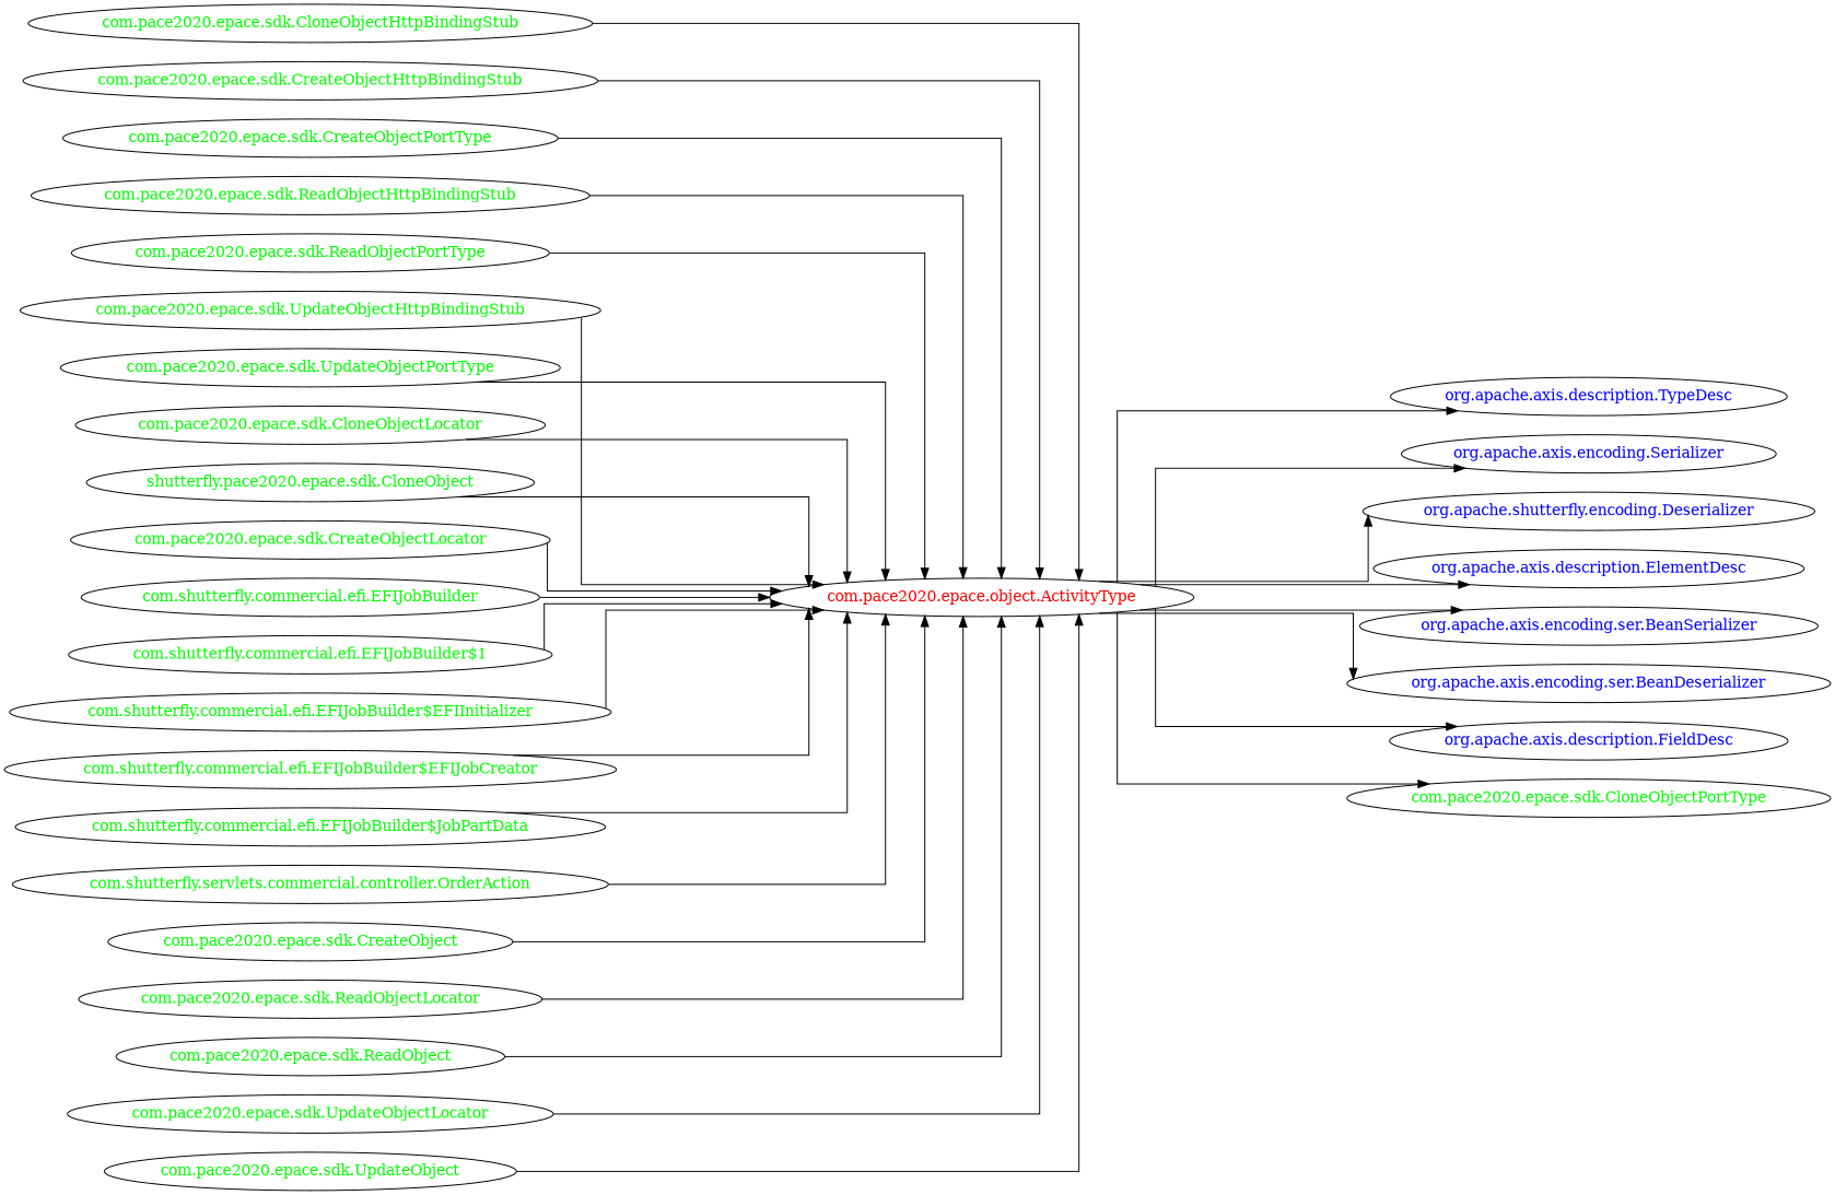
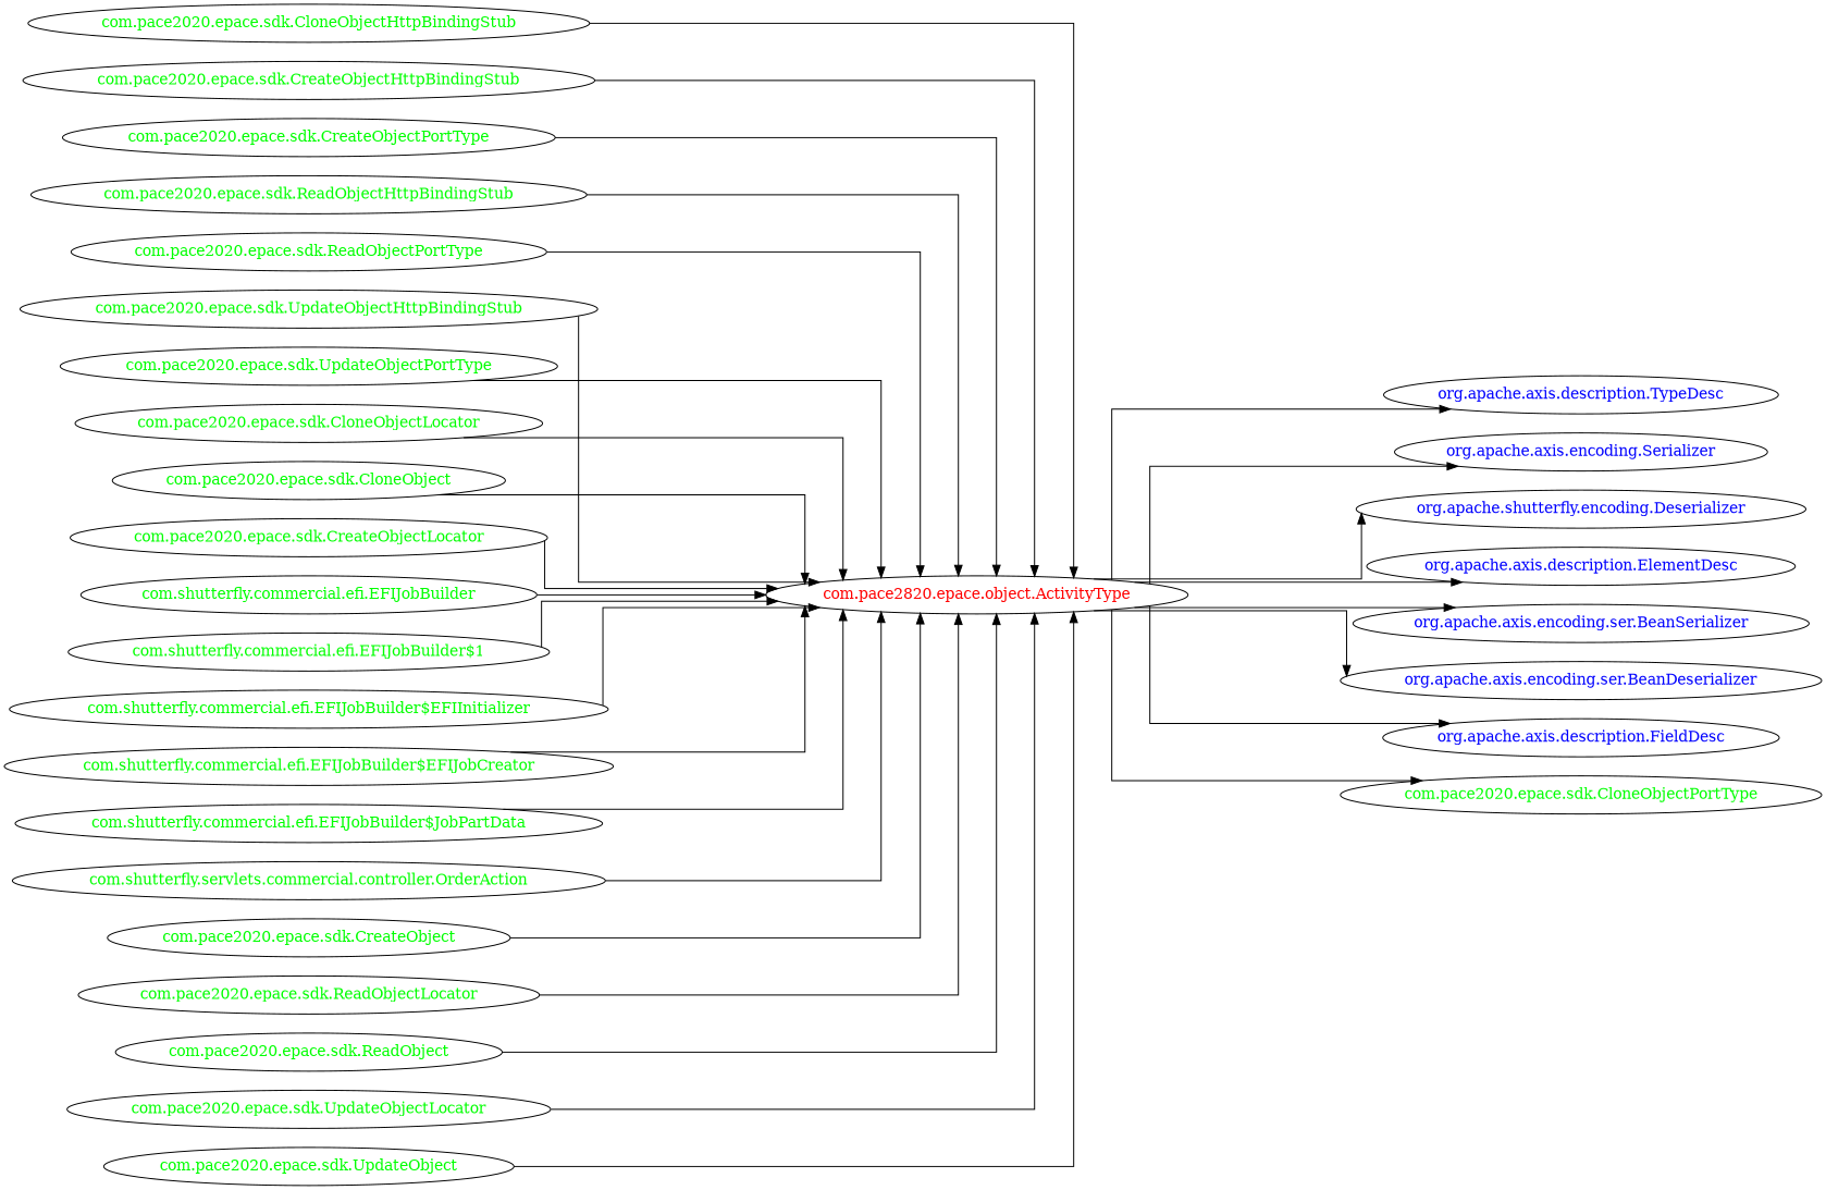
  digraph {
    concentrate=true
    rankdir=LR
    ranksep=2.0
    splines=ortho
    node [fontcolor=green]
-   "com.pace2020.epace.object.ActivityType" [fontcolor=red]
+   "com.pace2020.epace.object.ActivityType" [fontcolor=red label="com.pace2820.epace.object.ActivityType"]
    "org.apache.axis.description.TypeDesc" [fontcolor=blue]
    "org.apache.axis.encoding.Serializer" [fontcolor=blue]
    n4 [fontcolor=blue label="org.apache.shutterfly.encoding.Deserializer"]
    "org.apache.axis.description.ElementDesc" [fontcolor=blue]
    "org.apache.axis.encoding.ser.BeanSerializer" [fontcolor=blue]
    "org.apache.axis.encoding.ser.BeanDeserializer" [fontcolor=blue]
    "org.apache.axis.description.FieldDesc" [fontcolor=blue]
    "com.pace2020.epace.sdk.CloneObjectPortType"
    "com.pace2020.epace.sdk.CloneObjectHttpBindingStub"
    "com.pace2020.epace.sdk.CreateObjectHttpBindingStub"
    "com.pace2020.epace.sdk.CreateObjectPortType"
    "com.pace2020.epace.sdk.ReadObjectHttpBindingStub"
    "com.pace2020.epace.sdk.ReadObjectPortType"
    "com.pace2020.epace.sdk.UpdateObjectHttpBindingStub"
    "com.pace2020.epace.sdk.UpdateObjectPortType"
    "com.pace2020.epace.sdk.CloneObjectLocator"
-   "com.pace2020.epace.sdk.CloneObject" [label="shutterfly.pace2020.epace.sdk.CloneObject"]
+   "com.pace2020.epace.sdk.CloneObject"
    "com.pace2020.epace.sdk.CreateObjectLocator"
    "com.shutterfly.commercial.efi.EFIJobBuilder"
    "com.shutterfly.commercial.efi.EFIJobBuilder$1"
    "com.shutterfly.commercial.efi.EFIJobBuilder$EFIInitializer"
    "com.shutterfly.commercial.efi.EFIJobBuilder$EFIJobCreator"
    "com.shutterfly.commercial.efi.EFIJobBuilder$JobPartData"
    "com.shutterfly.servlets.commercial.controller.OrderAction"
    "com.pace2020.epace.sdk.CreateObject"
    "com.pace2020.epace.sdk.ReadObjectLocator"
    "com.pace2020.epace.sdk.ReadObject"
    "com.pace2020.epace.sdk.UpdateObjectLocator"
    "com.pace2020.epace.sdk.UpdateObject"
    "com.pace2020.epace.object.ActivityType" -> "org.apache.axis.description.TypeDesc"
    "com.pace2020.epace.object.ActivityType" -> "org.apache.axis.encoding.Serializer"
    "com.pace2020.epace.object.ActivityType" -> n4
    "com.pace2020.epace.object.ActivityType" -> "org.apache.axis.description.ElementDesc"
    "com.pace2020.epace.object.ActivityType" -> "org.apache.axis.encoding.ser.BeanSerializer"
    "com.pace2020.epace.object.ActivityType" -> "org.apache.axis.encoding.ser.BeanDeserializer"
    "com.pace2020.epace.object.ActivityType" -> "org.apache.axis.description.FieldDesc"
    "com.pace2020.epace.object.ActivityType" -> "com.pace2020.epace.sdk.CloneObjectPortType"
    "com.pace2020.epace.sdk.CloneObjectHttpBindingStub" -> "com.pace2020.epace.object.ActivityType"
    "com.pace2020.epace.sdk.CreateObjectHttpBindingStub" -> "com.pace2020.epace.object.ActivityType"
    "com.pace2020.epace.sdk.CreateObjectPortType" -> "com.pace2020.epace.object.ActivityType"
    "com.pace2020.epace.sdk.ReadObjectHttpBindingStub" -> "com.pace2020.epace.object.ActivityType"
    "com.pace2020.epace.sdk.ReadObjectPortType" -> "com.pace2020.epace.object.ActivityType"
    "com.pace2020.epace.sdk.UpdateObjectHttpBindingStub" -> "com.pace2020.epace.object.ActivityType"
    "com.pace2020.epace.sdk.UpdateObjectPortType" -> "com.pace2020.epace.object.ActivityType"
    "com.pace2020.epace.sdk.CloneObjectLocator" -> "com.pace2020.epace.object.ActivityType"
    "com.pace2020.epace.sdk.CloneObject" -> "com.pace2020.epace.object.ActivityType"
    "com.pace2020.epace.sdk.CreateObjectLocator" -> "com.pace2020.epace.object.ActivityType"
    "com.shutterfly.commercial.efi.EFIJobBuilder" -> "com.pace2020.epace.object.ActivityType"
    "com.shutterfly.commercial.efi.EFIJobBuilder$1" -> "com.pace2020.epace.object.ActivityType"
    "com.shutterfly.commercial.efi.EFIJobBuilder$EFIInitializer" -> "com.pace2020.epace.object.ActivityType"
    "com.shutterfly.commercial.efi.EFIJobBuilder$EFIJobCreator" -> "com.pace2020.epace.object.ActivityType"
    "com.shutterfly.commercial.efi.EFIJobBuilder$JobPartData" -> "com.pace2020.epace.object.ActivityType"
    "com.shutterfly.servlets.commercial.controller.OrderAction" -> "com.pace2020.epace.object.ActivityType"
    "com.pace2020.epace.sdk.CreateObject" -> "com.pace2020.epace.object.ActivityType"
    "com.pace2020.epace.sdk.ReadObjectLocator" -> "com.pace2020.epace.object.ActivityType"
    "com.pace2020.epace.sdk.ReadObject" -> "com.pace2020.epace.object.ActivityType"
    "com.pace2020.epace.sdk.UpdateObjectLocator" -> "com.pace2020.epace.object.ActivityType"
    "com.pace2020.epace.sdk.UpdateObject" -> "com.pace2020.epace.object.ActivityType"
  }
